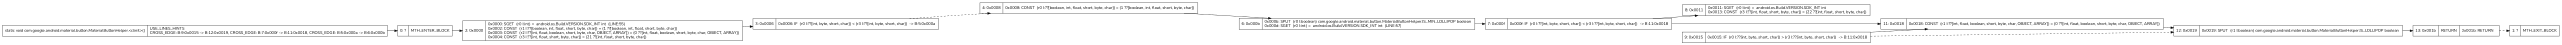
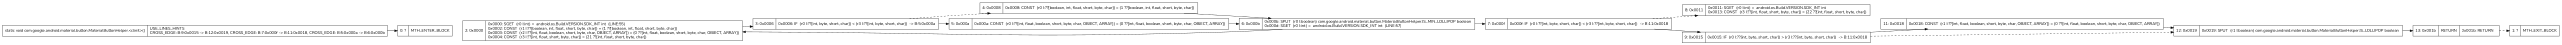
  digraph {
    fontname=Nunito
    rankdir=LR
    node [fontname=Nunito shape=record]
    edge [fontname=Nunito]
    n1 [label="{0\:\ ?|MTH_ENTER_BLOCK\l}"]
    n2 [label="{2\:\ 0x0000|0x0000: SGET  (r0 I:int) =  android.os.Build.VERSION.SDK_INT int  (LINE:55)\l0x0002: CONST  (r1 I:??[boolean, int, float, short, byte, char]) = (1 ??[boolean, int, float, short, byte, char]) \l0x0003: CONST  (r2 I:??[int, float, boolean, short, byte, char, OBJECT, ARRAY]) = (0 ??[int, float, boolean, short, byte, char, OBJECT, ARRAY]) \l0x0004: CONST  (r3 I:??[int, float, short, byte, char]) = (21 ??[int, float, short, byte, char]) \l}"]
    n3 [label="{3\:\ 0x0006|0x0006: IF  (r0 I:??[int, byte, short, char]) \< (r3 I:??[int, byte, short, char])  \-\> B:5:0x000a \l}"]
    n4 [label="{4\:\ 0x0008|0x0008: CONST  (r0 I:??[boolean, int, float, short, byte, char]) = (1 ??[boolean, int, float, short, byte, char]) \l}"]
+   n5 [label="{5\:\ 0x000a|0x000a: CONST  (r0 I:??[int, float, boolean, short, byte, char, OBJECT, ARRAY]) = (0 ??[int, float, boolean, short, byte, char, OBJECT, ARRAY]) \l}"]
    n6 [label="{6\:\ 0x000b|0x000b: SPUT  (r0 I:boolean) com.google.android.material.button.MaterialButtonHelper.IS_MIN_LOLLIPOP boolean \l0x000d: SGET  (r0 I:int) =  android.os.Build.VERSION.SDK_INT int  (LINE:57)\l}"]
    n7 [label="{7\:\ 0x000f|0x000f: IF  (r0 I:??[int, byte, short, char]) \< (r3 I:??[int, byte, short, char])  \-\> B:11:0x0018 \l}"]
    n8 [label="{8\:\ 0x0011|0x0011: SGET  (r0 I:int) =  android.os.Build.VERSION.SDK_INT int \l0x0013: CONST  (r3 I:??[int, float, short, byte, char]) = (22 ??[int, float, short, byte, char]) \l}"]
    n9 [label="{11\:\ 0x0018|0x0018: CONST  (r1 I:??[int, float, boolean, short, byte, char, OBJECT, ARRAY]) = (0 ??[int, float, boolean, short, byte, char, OBJECT, ARRAY]) \l}"]
    n10 [label="{12\:\ 0x0019|0x0019: SPUT  (r1 I:boolean) com.google.android.material.button.MaterialButtonHelper.IS_LOLLIPOP boolean \l}"]
    n11 [label="{9\:\ 0x0015|0x0015: IF  (r0 I:??[int, byte, short, char]) \> (r3 I:??[int, byte, short, char])  \-\> B:11:0x0018 \l}"]
    n12 [label="{13\:\ 0x001b|RETURN\l|0x001b: RETURN   \l}"]
    n13 [label="{1\:\ ?|MTH_EXIT_BLOCK\l}"]
    n14 [label="{static void com.google.android.material.button.MaterialButtonHelper.\<clinit\>()  | USE_LINES_HINTS\lCROSS_EDGE: B:9:0x0015 \-\> B:12:0x0019, CROSS_EDGE: B:7:0x000f \-\> B:11:0x0018, CROSS_EDGE: B:5:0x000a \-\> B:6:0x000b\l}"]
-   n1 -> n2
+   n6 -> n2
    n2 -> n3
    n3 -> n4 [style=dashed]
+   n3 -> n5
    n4 -> n6
+   n5 -> n6
    n6 -> n7
-   n7 -> n8 [style=solid]
-   n7 -> n9
+   n7 -> n8 [style=dashed]
+   n7 -> n11
    n9 -> n10
    n10 -> n12
    n11 -> n9
    n11 -> n10 [style=dashed]
    n12 -> n13 [style=dashed]
    n14 -> n1
  }
